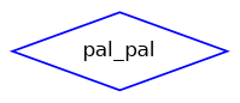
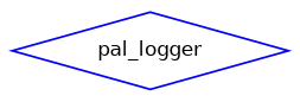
  digraph {
    rankdir=LR
-   n1 [color=blue fillcolor=white fontname=Helvetica fontsize=10 height=0.2 label=pal_pal shape=diamond style=filled width=0.4]
+   n1 [color=blue fillcolor=white fontname=Helvetica fontsize=10 height=0.2 label=pal_logger shape=diamond style=filled width=0.4]
  }
